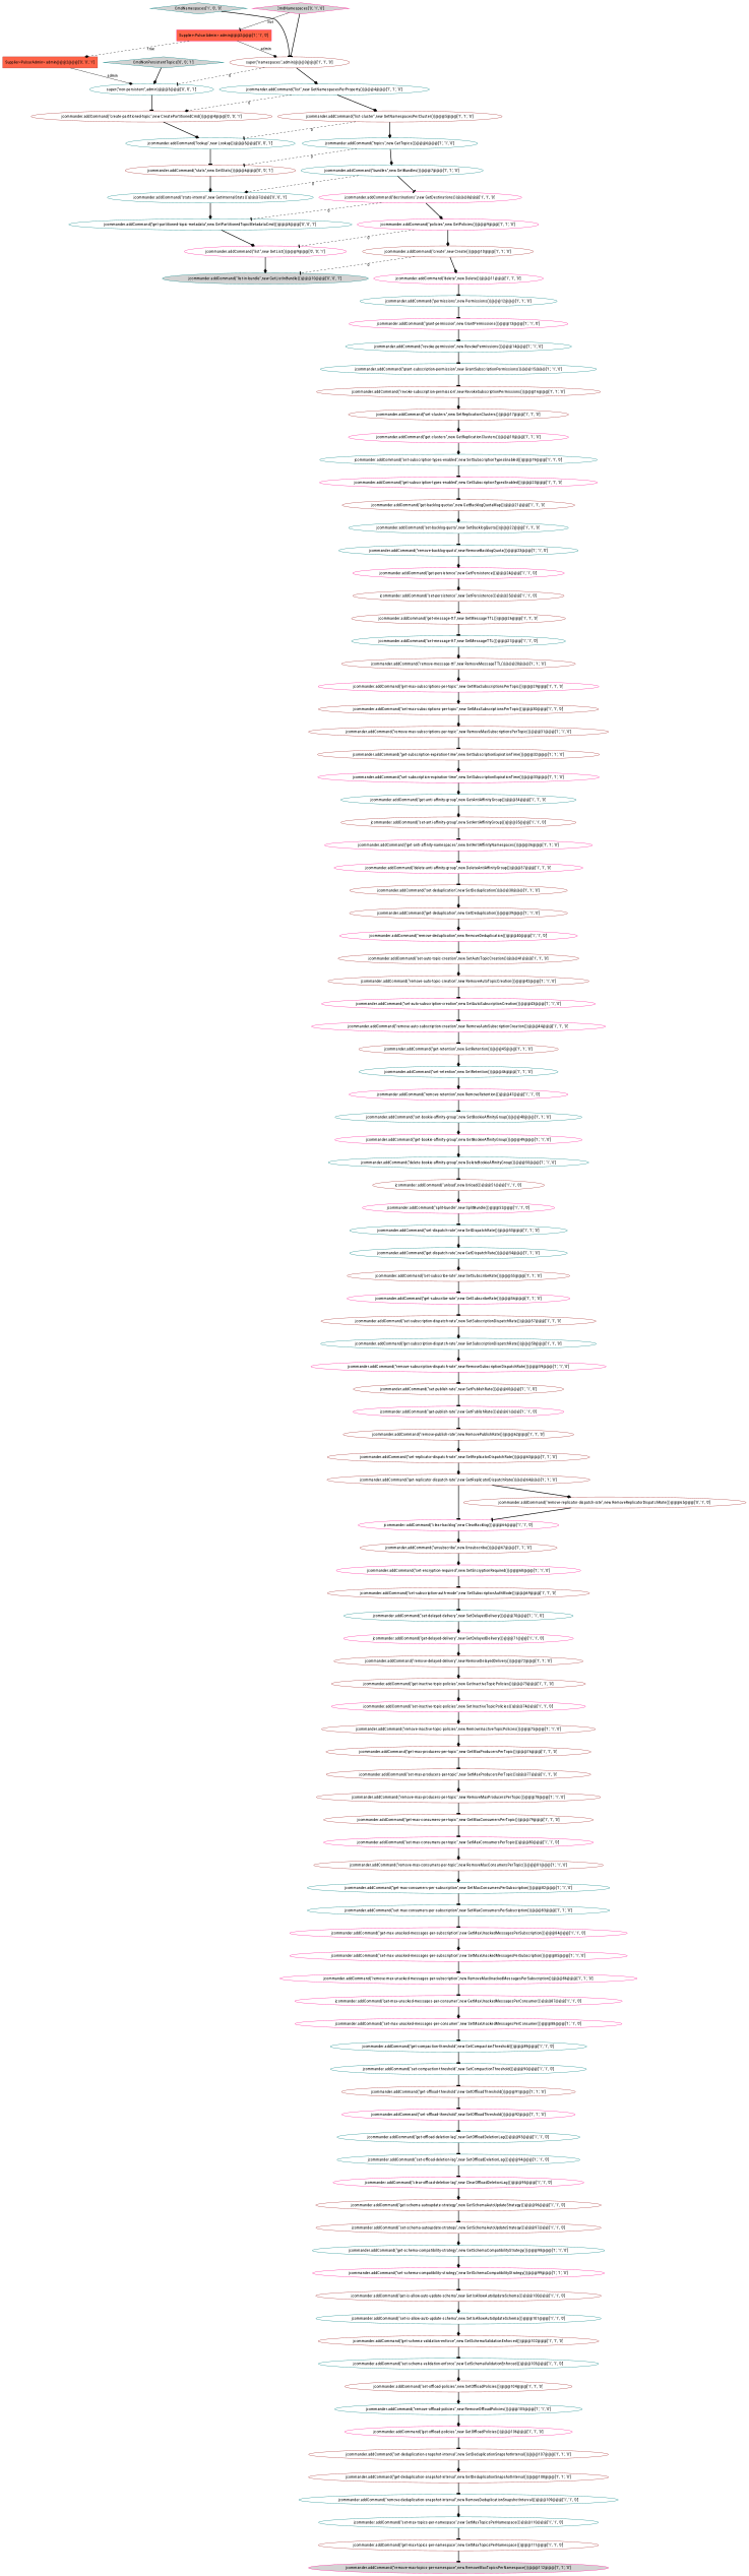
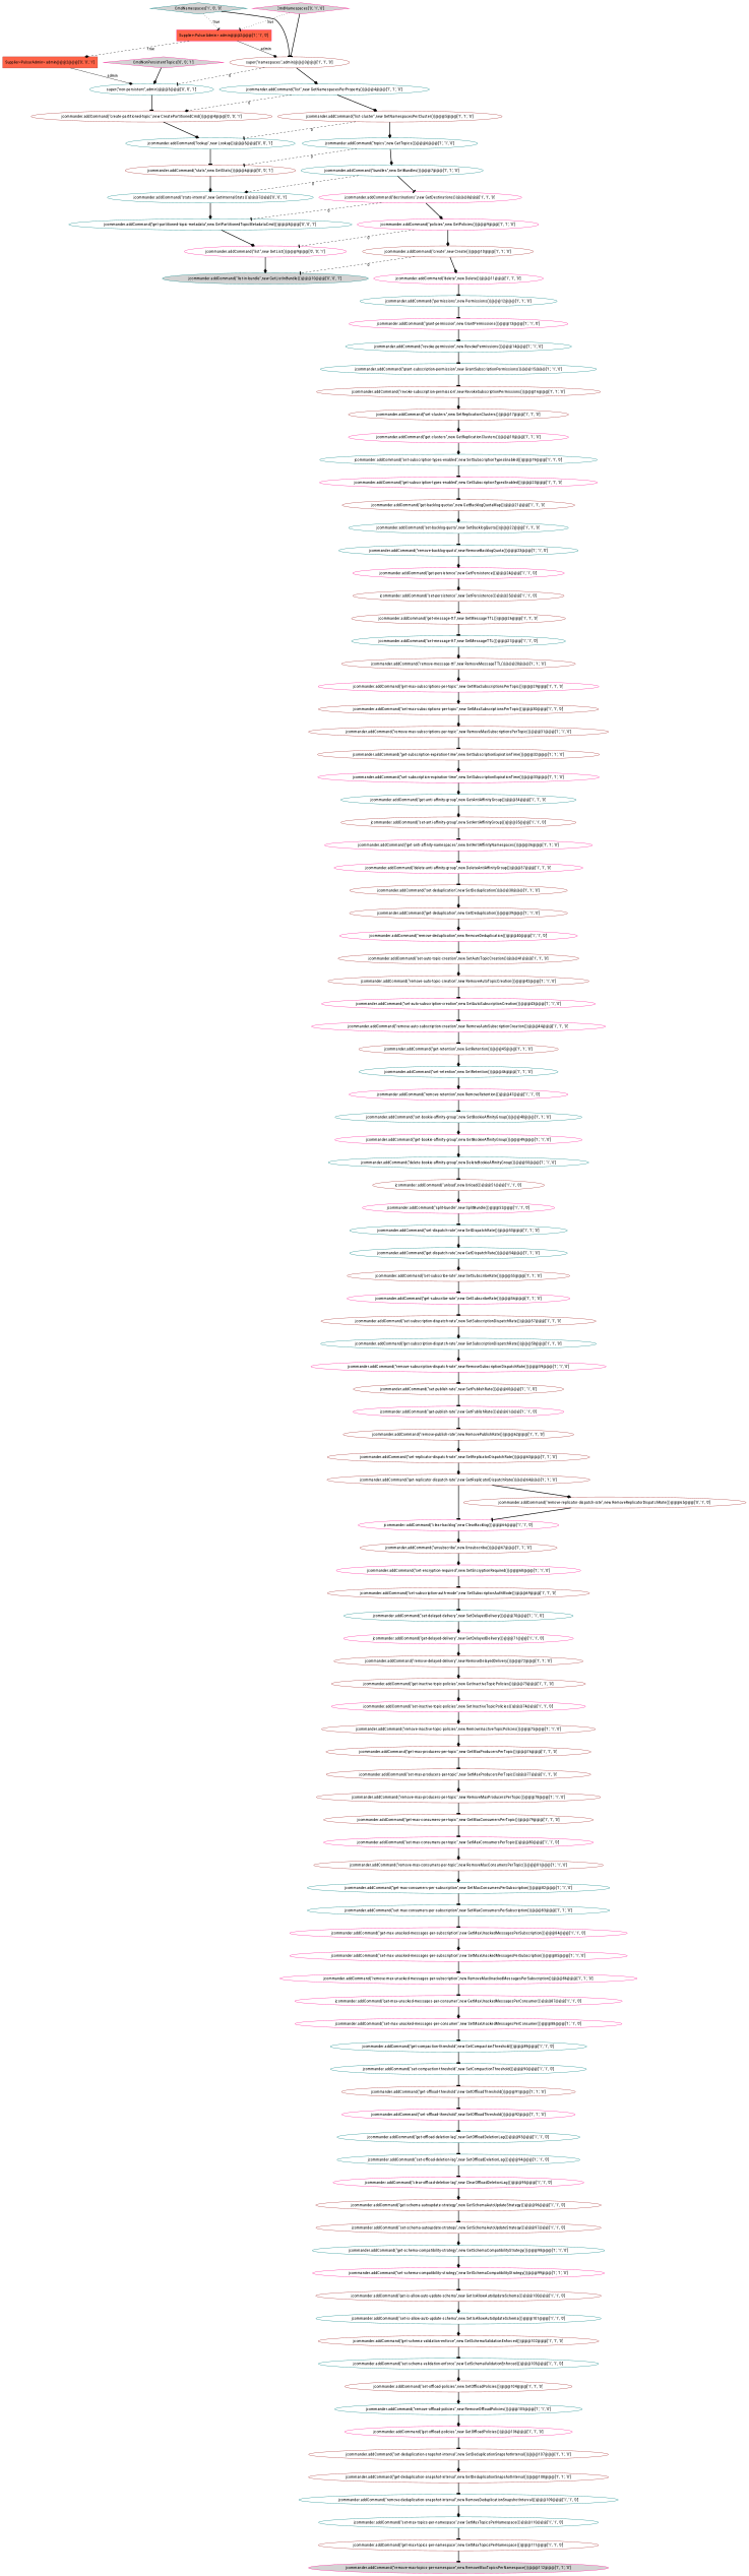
  digraph {
    fontname="Roboto Condensed"
    node [color=brown fillcolor=white fontname="Roboto Condensed" shape=ellipse style=filled]
    edge [arrowhead=diamond fontname="Roboto Condensed" style=bold]
    n1 [label="jcommander.addCommand(\"get-backlog-quotas\",new GetBacklogQuotaMap())@@@21@@@['1', '1', '0']"]
    n2 [color=teal label="jcommander.addCommand(\"set-backlog-quota\",new SetBacklogQuota())@@@22@@@['1', '1', '0']"]
    n3 [color=teal label="jcommander.addCommand(\"remove-backlog-quota\",new RemoveBacklogQuota())@@@23@@@['1', '1', '0']"]
    n4 [label="jcommander.addCommand(\"get-schema-validation-enforce\",new GetSchemaValidationEnforced())@@@102@@@['1', '1', '0']"]
    n5 [color=teal label="jcommander.addCommand(\"set-schema-validation-enforce\",new SetSchemaValidationEnforced())@@@103@@@['1', '1', '0']"]
    n6 [label="jcommander.addCommand(\"set-offload-policies\",new SetOffloadPolicies())@@@104@@@['1', '1', '0']"]
    n7 [color=teal label="jcommander.addCommand(\"lookup\",new Lookup())@@@5@@@['0', '0', '1']"]
    n8 [label="jcommander.addCommand(\"stats\",new GetStats())@@@6@@@['0', '0', '1']"]
    n9 [color=teal label="jcommander.addCommand(\"stats-internal\",new GetInternalStats())@@@7@@@['0', '0', '1']"]
-   n10 [color=teal fillcolor=lightgray label="CmdNonPersistentTopics['0', '0', '1']" shape=diamond]
+   n10 [color=deeppink fillcolor=lightgray label="CmdNonPersistentTopics['0', '0', '1']" shape=diamond]
    n11 [color=teal label="super(\"non-persistent\",admin)@@@3@@@['0', '0', '1']"]
    n12 [fillcolor=tomato label="Supplier<PulsarAdmin> admin@@@2@@@['0', '0', '1']" shape=box]
    n13 [label="jcommander.addCommand(\"create-partitioned-topic\",new CreatePartitionedCmd())@@@4@@@['0', '0', '1']"]
    n14 [color=deeppink label="jcommander.addCommand(\"get-subscription-types-enabled\",new GetSubscriptionTypesEnabled())@@@20@@@['1', '1', '0']"]
    n15 [color=teal label="jcommander.addCommand(\"get-partitioned-topic-metadata\",new GetPartitionedTopicMetadataCmd())@@@8@@@['0', '0', '1']"]
    n16 [label="jcommander.addCommand(\"get-message-ttl\",new GetMessageTTL())@@@26@@@['1', '1', '0']"]
    n17 [color=teal label="jcommander.addCommand(\"set-message-ttl\",new SetMessageTTL())@@@27@@@['1', '1', '0']"]
    n18 [label="jcommander.addCommand(\"remove-message-ttl\",new RemoveMessageTTL())@@@28@@@['1', '1', '0']"]
    n19 [label="jcommander.addCommand(\"get-deduplication-snapshot-interval\",new GetDeduplicationSnapshotInterval())@@@108@@@['1', '1', '0']"]
    n20 [color=teal label="jcommander.addCommand(\"remove-deduplication-snapshot-interval\",new RemoveDeduplicationSnapshotInterval())@@@109@@@['1', '1', '0']"]
    n21 [color=teal label="jcommander.addCommand(\"set-max-topics-per-namespace\",new SetMaxTopicsPerNamespace())@@@110@@@['1', '1', '0']"]
    n22 [label="jcommander.addCommand(\"set-max-producers-per-topic\",new SetMaxProducersPerTopic())@@@77@@@['1', '1', '0']"]
    n23 [label="jcommander.addCommand(\"remove-max-producers-per-topic\",new RemoveMaxProducersPerTopic())@@@78@@@['1', '1', '0']"]
    n24 [label="jcommander.addCommand(\"get-max-consumers-per-topic\",new GetMaxConsumersPerTopic())@@@79@@@['1', '1', '0']"]
    n25 [color=deeppink label="jcommander.addCommand(\"set-max-consumers-per-topic\",new SetMaxConsumersPerTopic())@@@80@@@['1', '1', '0']"]
    n26 [color=deeppink fillcolor=lightgray label="jcommander.addCommand(\"remove-max-topics-per-namespace\",new RemoveMaxTopicsPerNamespace())@@@112@@@['1', '1', '0']"]
    n27 [color=teal label="jcommander.addCommand(\"set-delayed-delivery\",new SetDelayedDelivery())@@@70@@@['1', '1', '0']"]
    n28 [color=deeppink label="jcommander.addCommand(\"get-delayed-delivery\",new GetDelayedDelivery())@@@71@@@['1', '1', '0']"]
    n29 [label="jcommander.addCommand(\"remove-delayed-delivery\",new RemoveDelayedDelivery())@@@72@@@['1', '1', '0']"]
    n30 [color=teal label="jcommander.addCommand(\"list\",new GetNamespacesPerProperty())@@@4@@@['1', '1', '0']"]
    n31 [label="jcommander.addCommand(\"list-cluster\",new GetNamespacesPerCluster())@@@5@@@['1', '1', '0']"]
    n32 [color=teal label="jcommander.addCommand(\"topics\",new GetTopics())@@@6@@@['1', '1', '0']"]
    n33 [color=deeppink label="jcommander.addCommand(\"remove-deduplication\",new RemoveDeduplication())@@@40@@@['1', '1', '0']"]
    n34 [label="jcommander.addCommand(\"set-auto-topic-creation\",new SetAutoTopicCreation())@@@41@@@['1', '1', '0']"]
    n35 [label="jcommander.addCommand(\"remove-auto-topic-creation\",new RemoveAutoTopicCreation())@@@42@@@['1', '1', '0']"]
    n36 [label="jcommander.addCommand(\"set-replicator-dispatch-rate\",new SetReplicatorDispatchRate())@@@63@@@['1', '1', '0']"]
    n37 [label="jcommander.addCommand(\"get-replicator-dispatch-rate\",new GetReplicatorDispatchRate())@@@64@@@['1', '1', '0']"]
    n38 [label="jcommander.addCommand(\"remove-replicator-dispatch-rate\",new RemoveReplicatorDispatchRate())@@@65@@@['0', '1', '0']"]
    n39 [color=deeppink label="jcommander.addCommand(\"clear-backlog\",new ClearBacklog())@@@66@@@['1', '1', '0']"]
    n40 [label="jcommander.addCommand(\"set-subscription-dispatch-rate\",new SetSubscriptionDispatchRate())@@@57@@@['1', '1', '0']"]
    n41 [color=teal label="jcommander.addCommand(\"get-subscription-dispatch-rate\",new GetSubscriptionDispatchRate())@@@58@@@['1', '1', '0']"]
    n42 [color=deeppink label="jcommander.addCommand(\"remove-subscription-dispatch-rate\",new RemoveSubscriptionDispatchRate())@@@59@@@['1', '1', '0']"]
    n43 [color=teal label="jcommander.addCommand(\"revoke-permission\",new RevokePermissions())@@@14@@@['1', '1', '0']"]
    n44 [color=teal label="jcommander.addCommand(\"grant-subscription-permission\",new GrantSubscriptionPermissions())@@@15@@@['1', '1', '0']"]
    n45 [label="jcommander.addCommand(\"revoke-subscription-permission\",new RevokeSubscriptionPermissions())@@@16@@@['1', '1', '0']"]
    n46 [color=deeppink label="jcommander.addCommand(\"get-publish-rate\",new GetPublishRate())@@@61@@@['1', '1', '0']"]
    n47 [label="jcommander.addCommand(\"remove-publish-rate\",new RemovePublishRate())@@@62@@@['1', '1', '0']"]
    n48 [label="jcommander.addCommand(\"remove-max-consumers-per-topic\",new RemoveMaxConsumersPerTopic())@@@81@@@['1', '1', '0']"]
    n49 [color=deeppink label="jcommander.addCommand(\"get-max-unacked-messages-per-consumer\",new GetMaxUnackedMessagesPerConsumer())@@@87@@@['1', '1', '0']"]
    n50 [color=deeppink label="jcommander.addCommand(\"set-max-unacked-messages-per-consumer\",new SetMaxUnackedMessagesPerConsumer())@@@88@@@['1', '1', '0']"]
    n51 [color=teal label="jcommander.addCommand(\"get-compaction-threshold\",new GetCompactionThreshold())@@@89@@@['1', '1', '0']"]
    n52 [color=deeppink label="jcommander.addCommand(\"set-auto-subscription-creation\",new SetAutoSubscriptionCreation())@@@43@@@['1', '1', '0']"]
    n53 [color=deeppink label="jcommander.addCommand(\"remove-auto-subscription-creation\",new RemoveAutoSubscriptionCreation())@@@44@@@['1', '1', '0']"]
    n54 [label="jcommander.addCommand(\"get-retention\",new GetRetention())@@@45@@@['1', '1', '0']"]
    n55 [color=teal label="jcommander.addCommand(\"get-offload-deletion-lag\",new GetOffloadDeletionLag())@@@93@@@['1', '1', '0']"]
    n56 [color=teal label="jcommander.addCommand(\"set-offload-deletion-lag\",new SetOffloadDeletionLag())@@@94@@@['1', '1', '0']"]
    n57 [color=deeppink label="jcommander.addCommand(\"clear-offload-deletion-lag\",new ClearOffloadDeletionLag())@@@95@@@['1', '1', '0']"]
    n58 [color=deeppink label="jcommander.addCommand(\"get-offload-policies\",new GetOffloadPolicies())@@@106@@@['1', '1', '0']"]
    n59 [label="jcommander.addCommand(\"set-deduplication-snapshot-interval\",new SetDeduplicationSnapshotInterval())@@@107@@@['1', '1', '0']"]
    n60 [color=teal label="jcommander.addCommand(\"set-retention\",new SetRetention())@@@46@@@['1', '1', '0']"]
    n61 [label="jcommander.addCommand(\"set-clusters\",new SetReplicationClusters())@@@17@@@['1', '1', '0']"]
    n62 [color=deeppink label="jcommander.addCommand(\"get-clusters\",new GetReplicationClusters())@@@18@@@['1', '1', '0']"]
    n63 [color=teal label="jcommander.addCommand(\"permissions\",new Permissions())@@@12@@@['1', '1', '0']"]
    n64 [color=deeppink label="jcommander.addCommand(\"grant-permission\",new GrantPermissions())@@@13@@@['1', '1', '0']"]
    n65 [color=teal label="jcommander.addCommand(\"remove-offload-policies\",new RemoveOffloadPolicies())@@@105@@@['1', '1', '0']"]
    n66 [label="jcommander.addCommand(\"set-max-subscriptions-per-topic\",new SetMaxSubscriptionsPerTopic())@@@30@@@['1', '1', '0']"]
    n67 [label="jcommander.addCommand(\"remove-max-subscriptions-per-topic\",new RemoveMaxSubscriptionsPerTopic())@@@31@@@['1', '1', '0']"]
    n68 [label="jcommander.addCommand(\"get-subscription-expiration-time\",new GetSubscriptionExpirationTime())@@@32@@@['1', '1', '0']"]
    n69 [label="jcommander.addCommand(\"get-inactive-topic-policies\",new GetInactiveTopicPolicies())@@@73@@@['1', '1', '0']"]
    n70 [color=deeppink label="jcommander.addCommand(\"set-inactive-topic-policies\",new SetInactiveTopicPolicies())@@@74@@@['1', '1', '0']"]
    n71 [label="jcommander.addCommand(\"remove-inactive-topic-policies\",new RemoveInactiveTopicPolicies())@@@75@@@['1', '1', '0']"]
    n72 [color=deeppink label="jcommander.addCommand(\"set-subscription-expiration-time\",new SetSubscriptionExpirationTime())@@@33@@@['1', '1', '0']"]
    n73 [color=teal label="jcommander.addCommand(\"get-anti-affinity-group\",new GetAntiAffinityGroup())@@@34@@@['1', '1', '0']"]
    n74 [color=teal label="jcommander.addCommand(\"set-subscription-types-enabled\",new SetSubscriptionTypesEnabled())@@@19@@@['1', '1', '0']"]
    n75 [color=deeppink label="jcommander.addCommand(\"set-encryption-required\",new SetEncryptionRequired())@@@68@@@['1', '1', '0']"]
    n76 [label="jcommander.addCommand(\"set-subscription-auth-mode\",new SetSubscriptionAuthMode())@@@69@@@['1', '1', '0']"]
    n77 [color=deeppink fillcolor=tomato label="Supplier<PulsarAdmin> admin@@@2@@@['1', '1', '0']" shape=box]
    n78 [label="super(\"namespaces\",admin)@@@3@@@['1', '1', '0']"]
    n79 [label="jcommander.addCommand(\"set-anti-affinity-group\",new SetAntiAffinityGroup())@@@35@@@['1', '1', '0']"]
    n80 [color=deeppink label="jcommander.addCommand(\"remove-retention\",new RemoveRetention())@@@47@@@['1', '1', '0']"]
    n81 [color=teal label="jcommander.addCommand(\"set-bookie-affinity-group\",new SetBookieAffinityGroup())@@@48@@@['1', '1', '0']"]
    n82 [color=deeppink label="jcommander.addCommand(\"get-bookie-affinity-group\",new GetBookieAffinityGroup())@@@49@@@['1', '1', '0']"]
    n83 [label="jcommander.addCommand(\"get-max-topics-per-namespace\",new GetMaxTopicsPerNamespace())@@@111@@@['1', '1', '0']"]
    n84 [color=teal label="jcommander.addCommand(\"set-is-allow-auto-update-schema\",new SetIsAllowAutoUpdateSchema())@@@101@@@['1', '1', '0']"]
    n85 [label="jcommander.addCommand(\"get-schema-autoupdate-strategy\",new GetSchemaAutoUpdateStrategy())@@@96@@@['1', '1', '0']"]
    n86 [label="jcommander.addCommand(\"set-schema-autoupdate-strategy\",new SetSchemaAutoUpdateStrategy())@@@97@@@['1', '1', '0']"]
    n87 [color=teal label="jcommander.addCommand(\"get-schema-compatibility-strategy\",new GetSchemaCompatibilityStrategy())@@@98@@@['1', '1', '0']"]
    n88 [color=teal label="jcommander.addCommand(\"set-max-consumers-per-subscription\",new SetMaxConsumersPerSubscription())@@@83@@@['1', '1', '0']"]
    n89 [color=deeppink label="jcommander.addCommand(\"get-max-unacked-messages-per-subscription\",new GetMaxUnackedMessagesPerSubscription())@@@84@@@['1', '1', '0']"]
    n90 [color=deeppink label="jcommander.addCommand(\"set-max-unacked-messages-per-subscription\",new SetMaxUnackedMessagesPerSubscription())@@@85@@@['1', '1', '0']"]
    n91 [label="jcommander.addCommand(\"unsubscribe\",new Unsubscribe())@@@67@@@['1', '1', '0']"]
    n92 [color=deeppink fillcolor=lightgray label="CmdNamespaces['0', '1', '0']" shape=diamond]
    n93 [color=deeppink label="jcommander.addCommand(\"get-max-subscriptions-per-topic\",new GetMaxSubscriptionsPerTopic())@@@29@@@['1', '1', '0']"]
    n94 [color=teal label="jcommander.addCommand(\"get-dispatch-rate\",new GetDispatchRate())@@@54@@@['1', '1', '0']"]
    n95 [label="jcommander.addCommand(\"set-subscribe-rate\",new SetSubscribeRate())@@@55@@@['1', '1', '0']"]
    n96 [color=deeppink label="jcommander.addCommand(\"get-subscribe-rate\",new GetSubscribeRate())@@@56@@@['1', '1', '0']"]
    n97 [color=deeppink label="jcommander.addCommand(\"split-bundle\",new SplitBundle())@@@52@@@['1', '1', '0']"]
    n98 [color=teal label="jcommander.addCommand(\"set-dispatch-rate\",new SetDispatchRate())@@@53@@@['1', '1', '0']"]
    n99 [label="jcommander.addCommand(\"set-publish-rate\",new SetPublishRate())@@@60@@@['1', '1', '0']"]
    n100 [color=deeppink label="jcommander.addCommand(\"destinations\",new GetDestinations())@@@8@@@['1', '1', '0']"]
    n101 [color=deeppink label="jcommander.addCommand(\"policies\",new GetPolicies())@@@9@@@['1', '1', '0']"]
    n102 [color=deeppink label="jcommander.addCommand(\"list\",new GetList())@@@9@@@['0', '0', '1']"]
    n103 [label="jcommander.addCommand(\"create\",new Create())@@@10@@@['1', '1', '0']"]
    n104 [color=teal label="jcommander.addCommand(\"bundles\",new GetBundles())@@@7@@@['1', '1', '0']"]
    n105 [color=deeppink label="jcommander.addCommand(\"remove-max-unacked-messages-per-subscription\",new RemoveMaxUnackedMessagesPerSubscription())@@@86@@@['1', '1', '0']"]
    n106 [color=teal label="jcommander.addCommand(\"delete-bookie-affinity-group\",new DeleteBookieAffinityGroup())@@@50@@@['1', '1', '0']"]
    n107 [label="jcommander.addCommand(\"get-offload-threshold\",new GetOffloadThreshold())@@@91@@@['1', '1', '0']"]
    n108 [color=deeppink label="jcommander.addCommand(\"set-offload-threshold\",new SetOffloadThreshold())@@@92@@@['1', '1', '0']"]
    n109 [color=teal label="jcommander.addCommand(\"set-compaction-threshold\",new SetCompactionThreshold())@@@90@@@['1', '1', '0']"]
    n110 [label="jcommander.addCommand(\"get-deduplication\",new GetDeduplication())@@@39@@@['1', '1', '0']"]
    n111 [color=deeppink label="jcommander.addCommand(\"get-anti-affinity-namespaces\",new GetAntiAffinityNamespaces())@@@36@@@['1', '1', '0']"]
    n112 [color=deeppink label="jcommander.addCommand(\"delete-anti-affinity-group\",new DeleteAntiAffinityGroup())@@@37@@@['1', '1', '0']"]
    n113 [label="jcommander.addCommand(\"set-deduplication\",new SetDeduplication())@@@38@@@['1', '1', '0']"]
    n114 [color=deeppink label="jcommander.addCommand(\"set-schema-compatibility-strategy\",new SetSchemaCompatibilityStrategy())@@@99@@@['1', '1', '0']"]
    n115 [label="jcommander.addCommand(\"get-is-allow-auto-update-schema\",new GetIsAllowAutoUpdateSchema())@@@100@@@['1', '1', '0']"]
    n116 [color=teal fillcolor=lightgray label="jcommander.addCommand(\"list-in-bundle\",new GetListInBundle())@@@10@@@['0', '0', '1']"]
    n117 [color=deeppink label="jcommander.addCommand(\"delete\",new Delete())@@@11@@@['1', '1', '0']"]
    n118 [label="jcommander.addCommand(\"unload\",new Unload())@@@51@@@['1', '1', '0']"]
    n119 [color=teal label="jcommander.addCommand(\"get-max-consumers-per-subscription\",new GetMaxConsumersPerSubscription())@@@82@@@['1', '1', '0']"]
    n120 [color=teal fillcolor=lightgray label="CmdNamespaces['1', '0', '0']" shape=diamond]
    n121 [label="jcommander.addCommand(\"get-max-producers-per-topic\",new GetMaxProducersPerTopic())@@@76@@@['1', '1', '0']"]
    n122 [color=deeppink label="jcommander.addCommand(\"get-persistence\",new GetPersistence())@@@24@@@['1', '1', '0']"]
    n123 [label="jcommander.addCommand(\"set-persistence\",new SetPersistence())@@@25@@@['1', '1', '0']"]
    n1 -> n2
    n2 -> n3 [arrowhead=tee]
    n3 -> n122
    n4 -> n5 [arrowhead=tee]
    n5 -> n6
    n6 -> n65
    n7 -> n8 [arrowhead=tee]
    n8 -> n9
    n9 -> n15
    n10 -> n11
    n11 -> n13 [arrowhead=tee]
    n12 -> n11 [label=admin style=solid]
    n13 -> n7
    n14 -> n1 [arrowhead=tee]
    n15 -> n102
    n16 -> n17 [arrowhead=tee]
    n17 -> n18
    n18 -> n93
    n19 -> n20 [arrowhead=tee]
    n20 -> n21
    n21 -> n83 [arrowhead=tee]
    n22 -> n23
    n23 -> n24 [arrowhead=tee]
    n24 -> n25 [arrowhead=tee]
    n25 -> n48
    n27 -> n28
    n28 -> n29
    n29 -> n69
    n30 -> n13 [label=0 style=dashed]
    n30 -> n31
    n31 -> n7 [arrowhead=tee label=0 style=dashed]
    n31 -> n32
    n32 -> n8 [arrowhead=tee label=0 style=dashed]
    n32 -> n104
    n33 -> n34 [arrowhead=tee]
    n34 -> n35
    n35 -> n52 [arrowhead=tee]
    n36 -> n37
    n37 -> n38
    n37 -> n39 [arrowhead=tee]
    n38 -> n39 [arrowhead=tee]
    n39 -> n91
    n40 -> n41
    n41 -> n42
    n42 -> n99 [arrowhead=tee]
    n43 -> n44 [arrowhead=tee]
    n44 -> n45 [arrowhead=tee]
    n45 -> n61
    n46 -> n47 [arrowhead=tee]
    n47 -> n36
    n48 -> n119
    n49 -> n50
    n50 -> n51 [arrowhead=tee]
    n51 -> n109 [arrowhead=tee]
    n52 -> n53 [arrowhead=tee]
    n53 -> n54 [arrowhead=tee]
    n54 -> n60
    n55 -> n56 [arrowhead=tee]
    n56 -> n57 [arrowhead=tee]
    n57 -> n85
    n58 -> n59 [arrowhead=tee]
    n59 -> n19
    n60 -> n80
    n61 -> n62
    n62 -> n74
    n63 -> n64 [arrowhead=tee]
    n64 -> n43 [arrowhead=tee]
    n65 -> n58
    n66 -> n67
    n67 -> n68 [arrowhead=tee]
    n68 -> n72
    n69 -> n70
    n70 -> n71
    n71 -> n121
    n72 -> n73
    n73 -> n79
    n74 -> n14 [arrowhead=tee]
    n75 -> n76 [arrowhead=tee]
    n76 -> n27 [arrowhead=tee]
    n77 -> n12 [label=true style=dashed]
    n77 -> n78 [label=admin style=solid]
    n78 -> n11 [arrowhead=tee label=0 style=dashed]
    n78 -> n30
    n79 -> n111 [arrowhead=tee]
    n80 -> n81 [arrowhead=tee]
    n81 -> n82
    n82 -> n106
    n83 -> n26 [arrowhead=tee]
    n84 -> n4
    n85 -> n86 [arrowhead=tee]
    n86 -> n87
    n87 -> n114
    n88 -> n89 [arrowhead=tee]
    n89 -> n90
    n90 -> n105 [arrowhead=tee]
    n91 -> n75
-   n92 -> n77 [arrowhead=tee label=true style=solid]
+   n92 -> n77 [arrowhead=tee label=true style=dotted]
    n92 -> n78 [arrowhead=tee]
    n93 -> n66
    n94 -> n95
    n95 -> n96 [arrowhead=tee]
    n96 -> n40 [arrowhead=tee]
    n97 -> n98 [arrowhead=tee]
    n98 -> n94
    n99 -> n46 [arrowhead=tee]
    n100 -> n15 [arrowhead=tee label=0 style=dashed]
    n100 -> n101
    n101 -> n102 [arrowhead=tee label=0 style=dashed]
    n101 -> n103
    n102 -> n116
    n103 -> n116 [arrowhead=tee label=0 style=dashed]
    n103 -> n117
    n104 -> n9 [label=0 style=dashed]
    n104 -> n100 [arrowhead=tee]
    n105 -> n49 [arrowhead=tee]
    n106 -> n118 [arrowhead=tee]
    n107 -> n108 [arrowhead=tee]
    n108 -> n55 [arrowhead=tee]
    n109 -> n107 [arrowhead=tee]
    n110 -> n33
    n111 -> n112 [arrowhead=tee]
    n112 -> n113 [arrowhead=tee]
    n113 -> n110
    n114 -> n115 [arrowhead=tee]
    n115 -> n84
    n117 -> n63 [arrowhead=tee]
    n118 -> n97
    n119 -> n88 [arrowhead=tee]
+   n120 -> n77 [arrowhead=tee label=true style=dotted]
    n120 -> n78 [arrowhead=tee]
    n121 -> n22 [arrowhead=tee]
    n122 -> n123
    n123 -> n16 [arrowhead=tee]
  }
